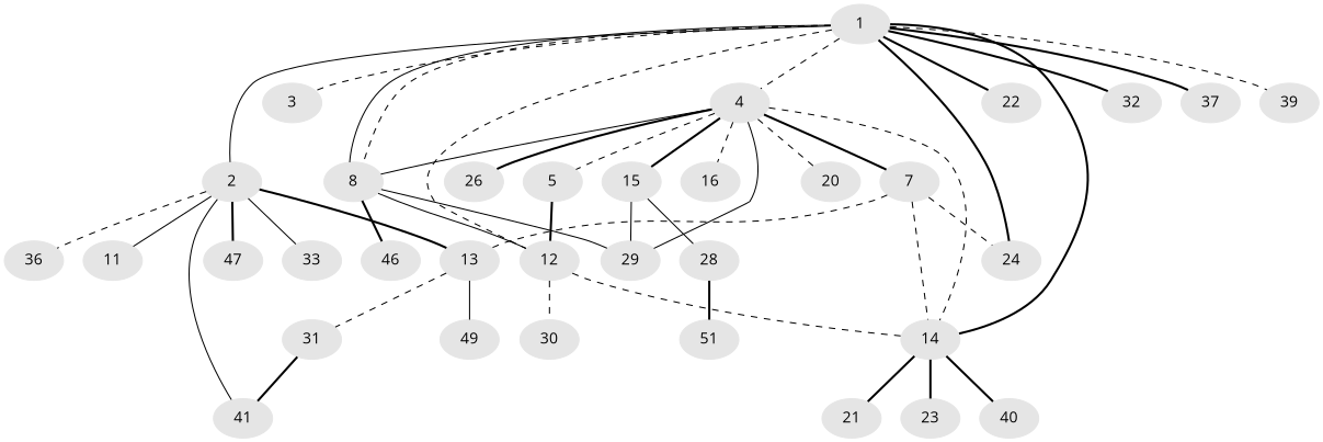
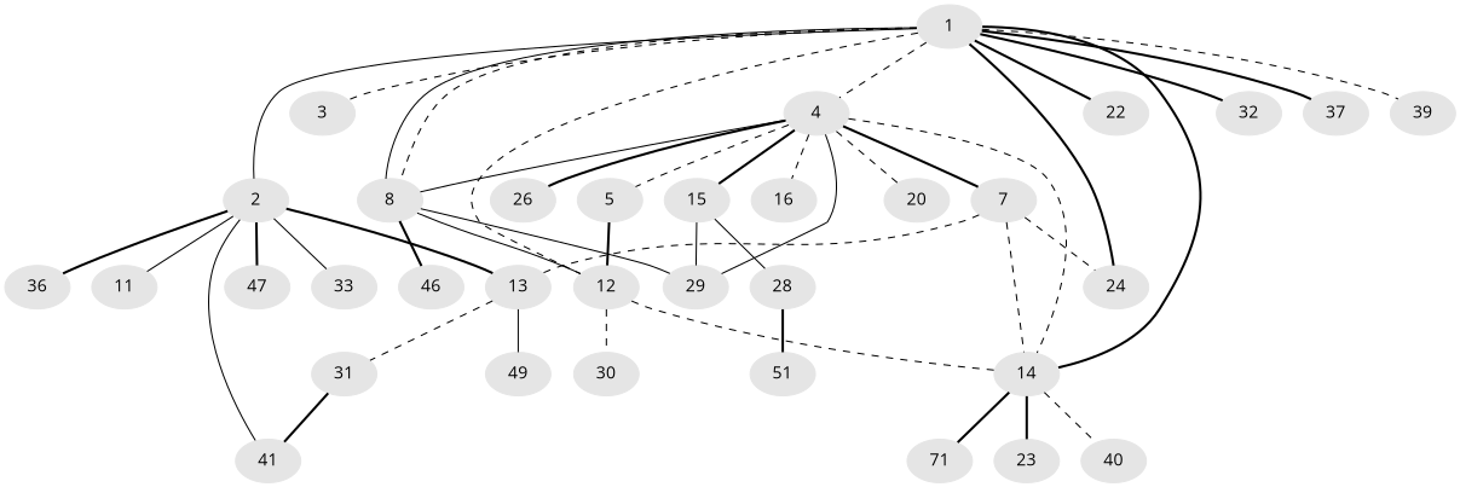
  graph {
    fontname="Open Sans"
    node [color=gray90 fontname="Open Sans" style=filled]
    edge [fontname="Open Sans" style=bold]
    1 [super="+17"]
    2 [super="+6"]
    3 [super="+27"]
    4 [super="+9"]
    8 [super="+45"]
    12 [super="+18"]
    14 [super="+50"]
    22
    24
    32 [super="+44"]
    37
    39
    11
    13
    33
    36 [super="+42"]
    41
    47
    5 [super="+10"]
    7 [super="+34"]
    15 [super="+25"]
    16
    20
    26
    29 [super="+48"]
    46
    30
-   21
+   21 [label=71]
    23
    40
    31 [super="+35"]
    49
    28 [super="+43"]
    51
    1 -- 2 [style=solid]
    1 -- 3 [style=dashed]
    1 -- 4 [style=dashed]
    1 -- 8 [style=solid]
    1 -- 8 [style=dashed]
    1 -- 12 [style=dashed]
    1 -- 14
    1 -- 22
    1 -- 24
    1 -- 32
    1 -- 37
    1 -- 39 [style=dashed]
    2 -- 11 [style=solid]
    2 -- 13
    2 -- 33 [style=solid]
-   2 -- 36 [style=dashed]
+   2 -- 36
    2 -- 41 [style=solid]
    2 -- 47
    4 -- 8 [style=solid]
    4 -- 14 [style=dashed]
    4 -- 5 [style=dashed]
    4 -- 7
    4 -- 15
    4 -- 16 [style=dashed]
    4 -- 20 [style=dashed]
    4 -- 26
    4 -- 29 [style=solid]
    8 -- 12 [style=solid]
    8 -- 29 [style=solid]
    8 -- 46
    12 -- 14 [style=dashed]
    12 -- 30 [style=dashed]
    14 -- 21
    14 -- 23
-   14 -- 40
+   14 -- 40 [style=dashed]
    13 -- 31 [style=dashed]
    13 -- 49 [style=solid]
    5 -- 12
    7 -- 14 [style=dashed]
    7 -- 24 [style=dashed]
    7 -- 13 [style=dashed]
    15 -- 29 [style=solid]
    15 -- 28 [style=solid]
    31 -- 41
    28 -- 51
  }
